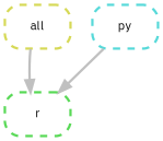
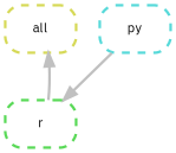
  digraph {
    bgcolor=white
    fontname="IBM Plex Sans"
    node [fontname="IBM Plex Sans" fontsize=10 penwidth=2 shape=box style="rounded,dashed"]
    edge [color=grey fontname="IBM Plex Sans" penwidth=2]
    n1 [color="0.17 0.6 0.85" label=all]
    n2 [color="0.33 0.6 0.85" label=r]
    n3 [color="0.50 0.6 0.85" label=py]
-   n1 -> n2
+   n2 -> n1
    n3 -> n2
  }
